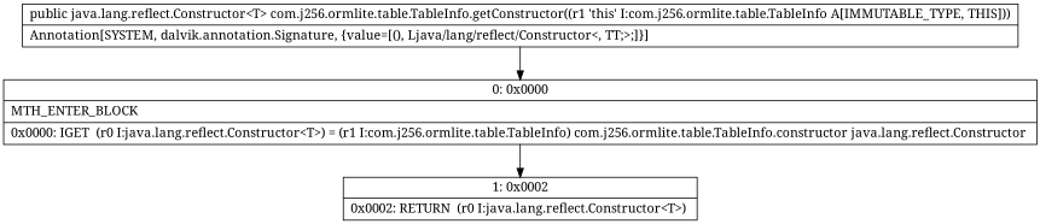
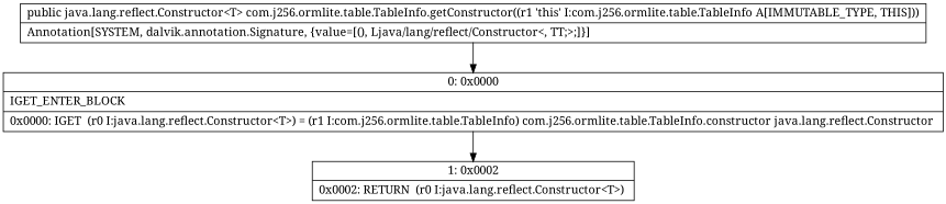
  digraph {
    fontname="Noto Serif"
    node [shape=record fontname="Noto Serif"]
    edge [fontname="Noto Serif"]
-   n1 [label="{0\:\ 0x0000|MTH_ENTER_BLOCK\l|0x0000: IGET  (r0 I:java.lang.reflect.Constructor\<T\>) = (r1 I:com.j256.ormlite.table.TableInfo) com.j256.ormlite.table.TableInfo.constructor java.lang.reflect.Constructor \l}"]
+   n1 [label="{0\:\ 0x0000|IGET_ENTER_BLOCK\l|0x0000: IGET  (r0 I:java.lang.reflect.Constructor\<T\>) = (r1 I:com.j256.ormlite.table.TableInfo) com.j256.ormlite.table.TableInfo.constructor java.lang.reflect.Constructor \l}"]
    n2 [label="{1\:\ 0x0002|0x0002: RETURN  (r0 I:java.lang.reflect.Constructor\<T\>) \l}"]
    n3 [label="{public java.lang.reflect.Constructor\<T\> com.j256.ormlite.table.TableInfo.getConstructor((r1 'this' I:com.j256.ormlite.table.TableInfo A[IMMUTABLE_TYPE, THIS]))  | Annotation[SYSTEM, dalvik.annotation.Signature, \{value=[(), Ljava\/lang\/reflect\/Constructor\<, TT;\>;]\}]\l}"]
    n1 -> n2
    n3 -> n1
  }
